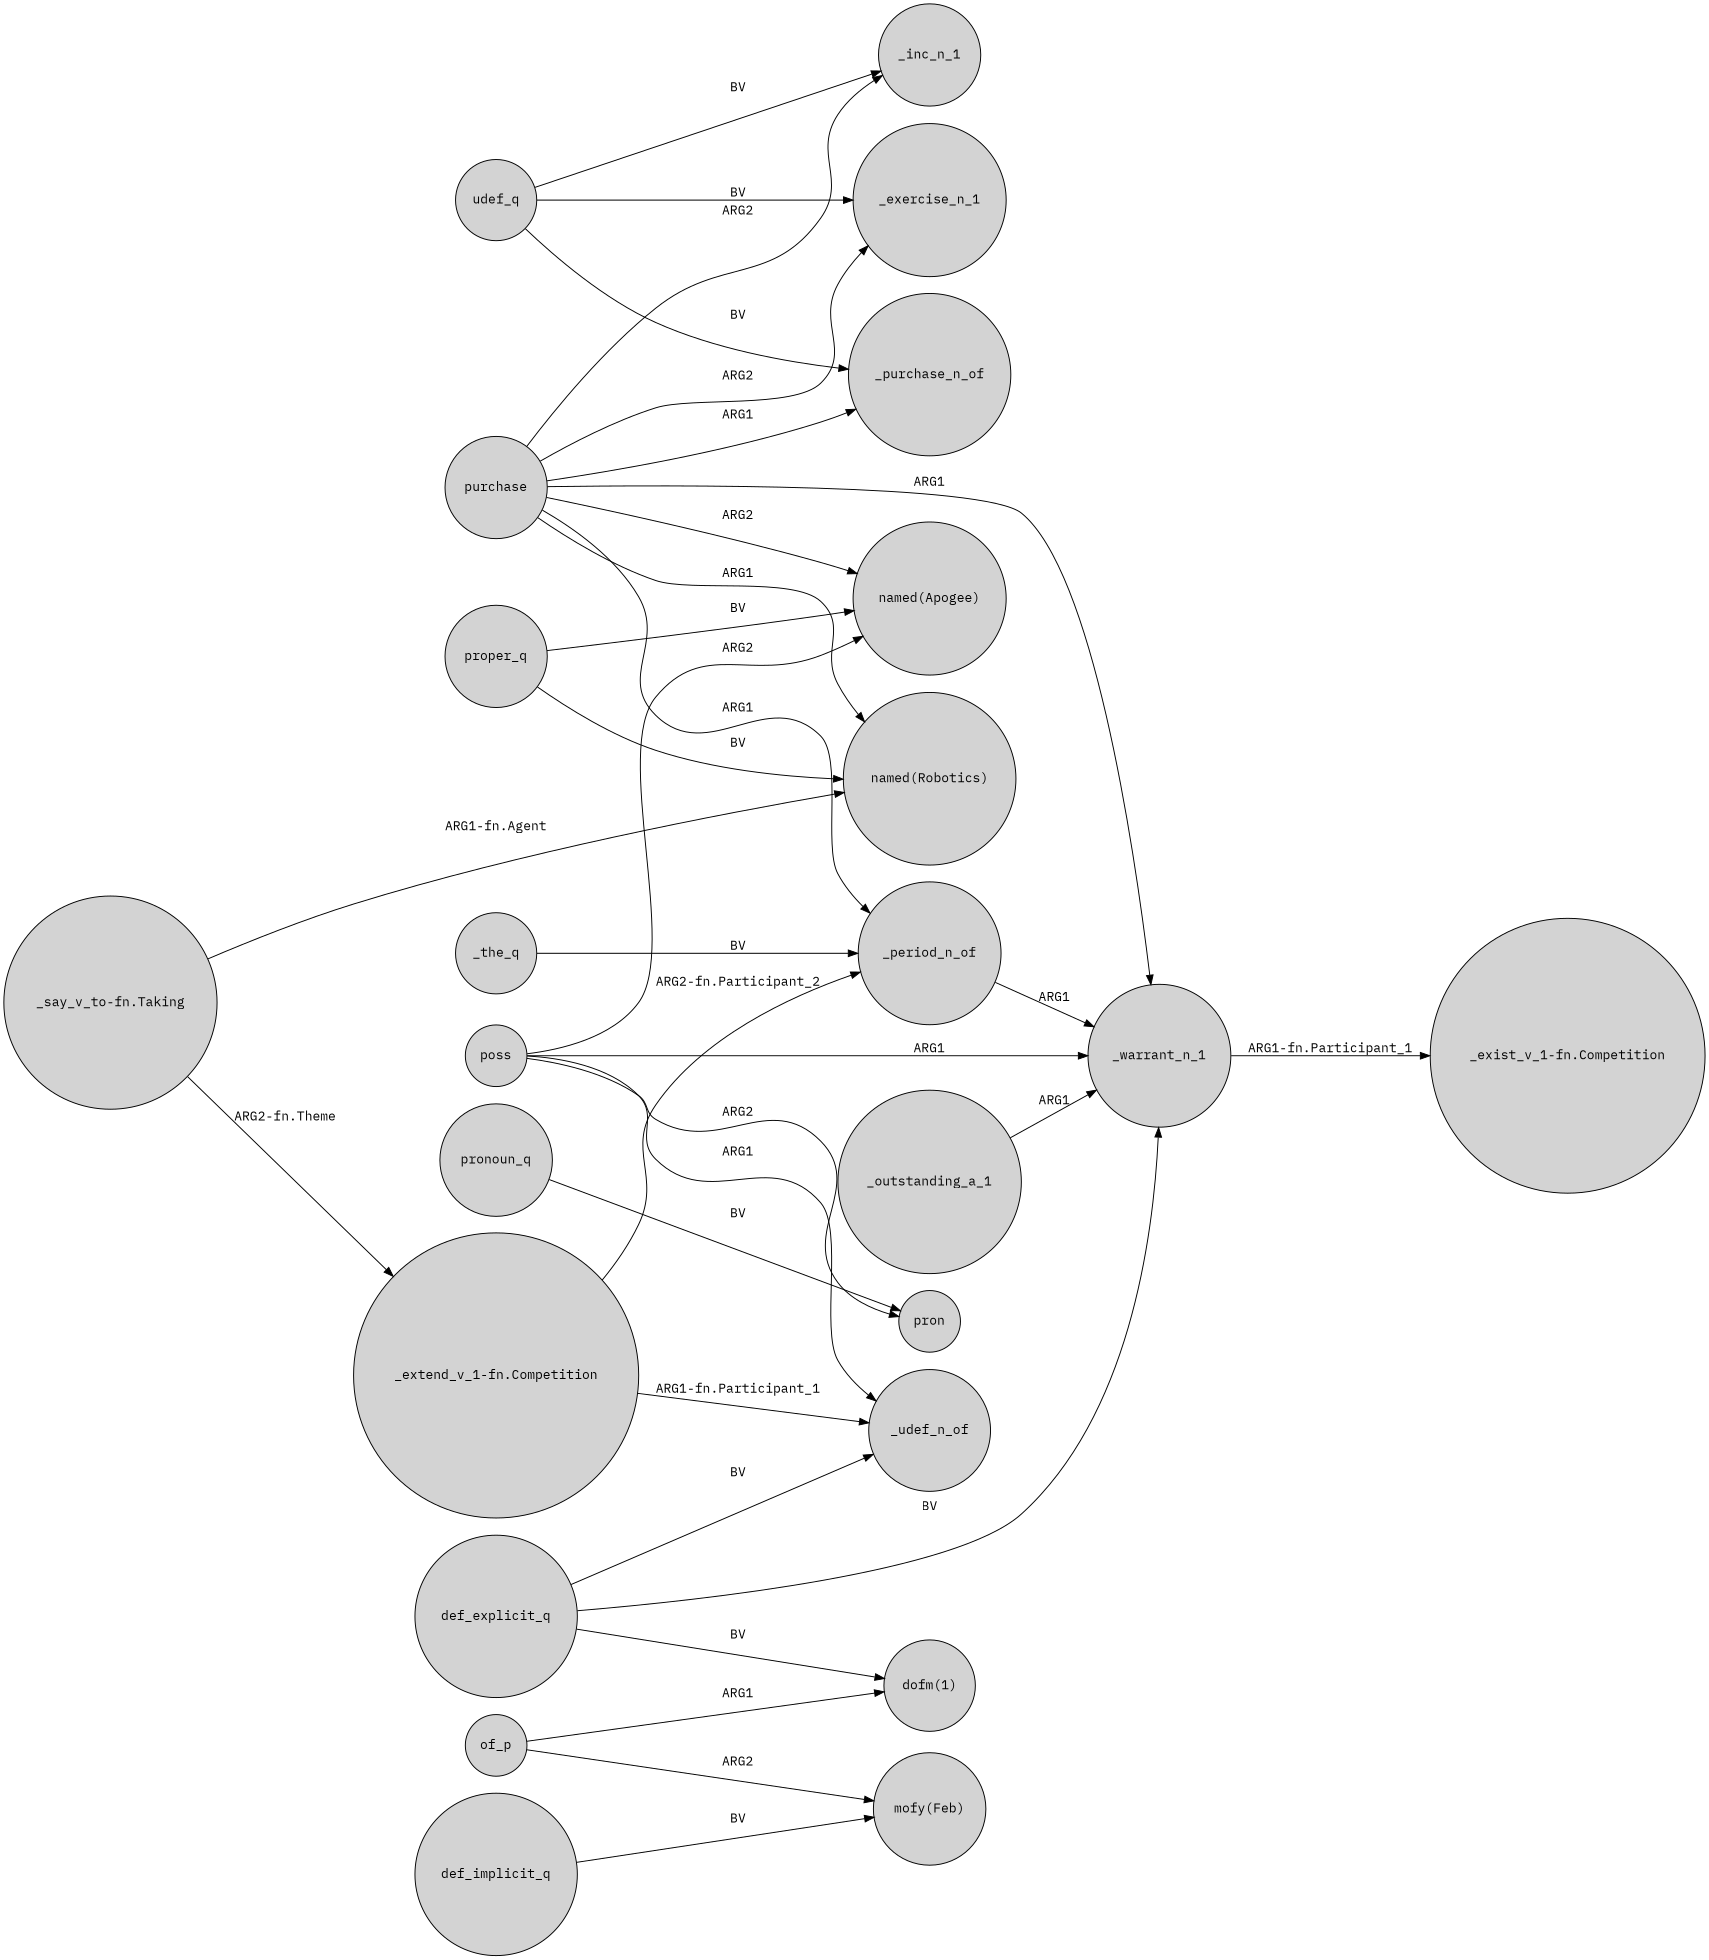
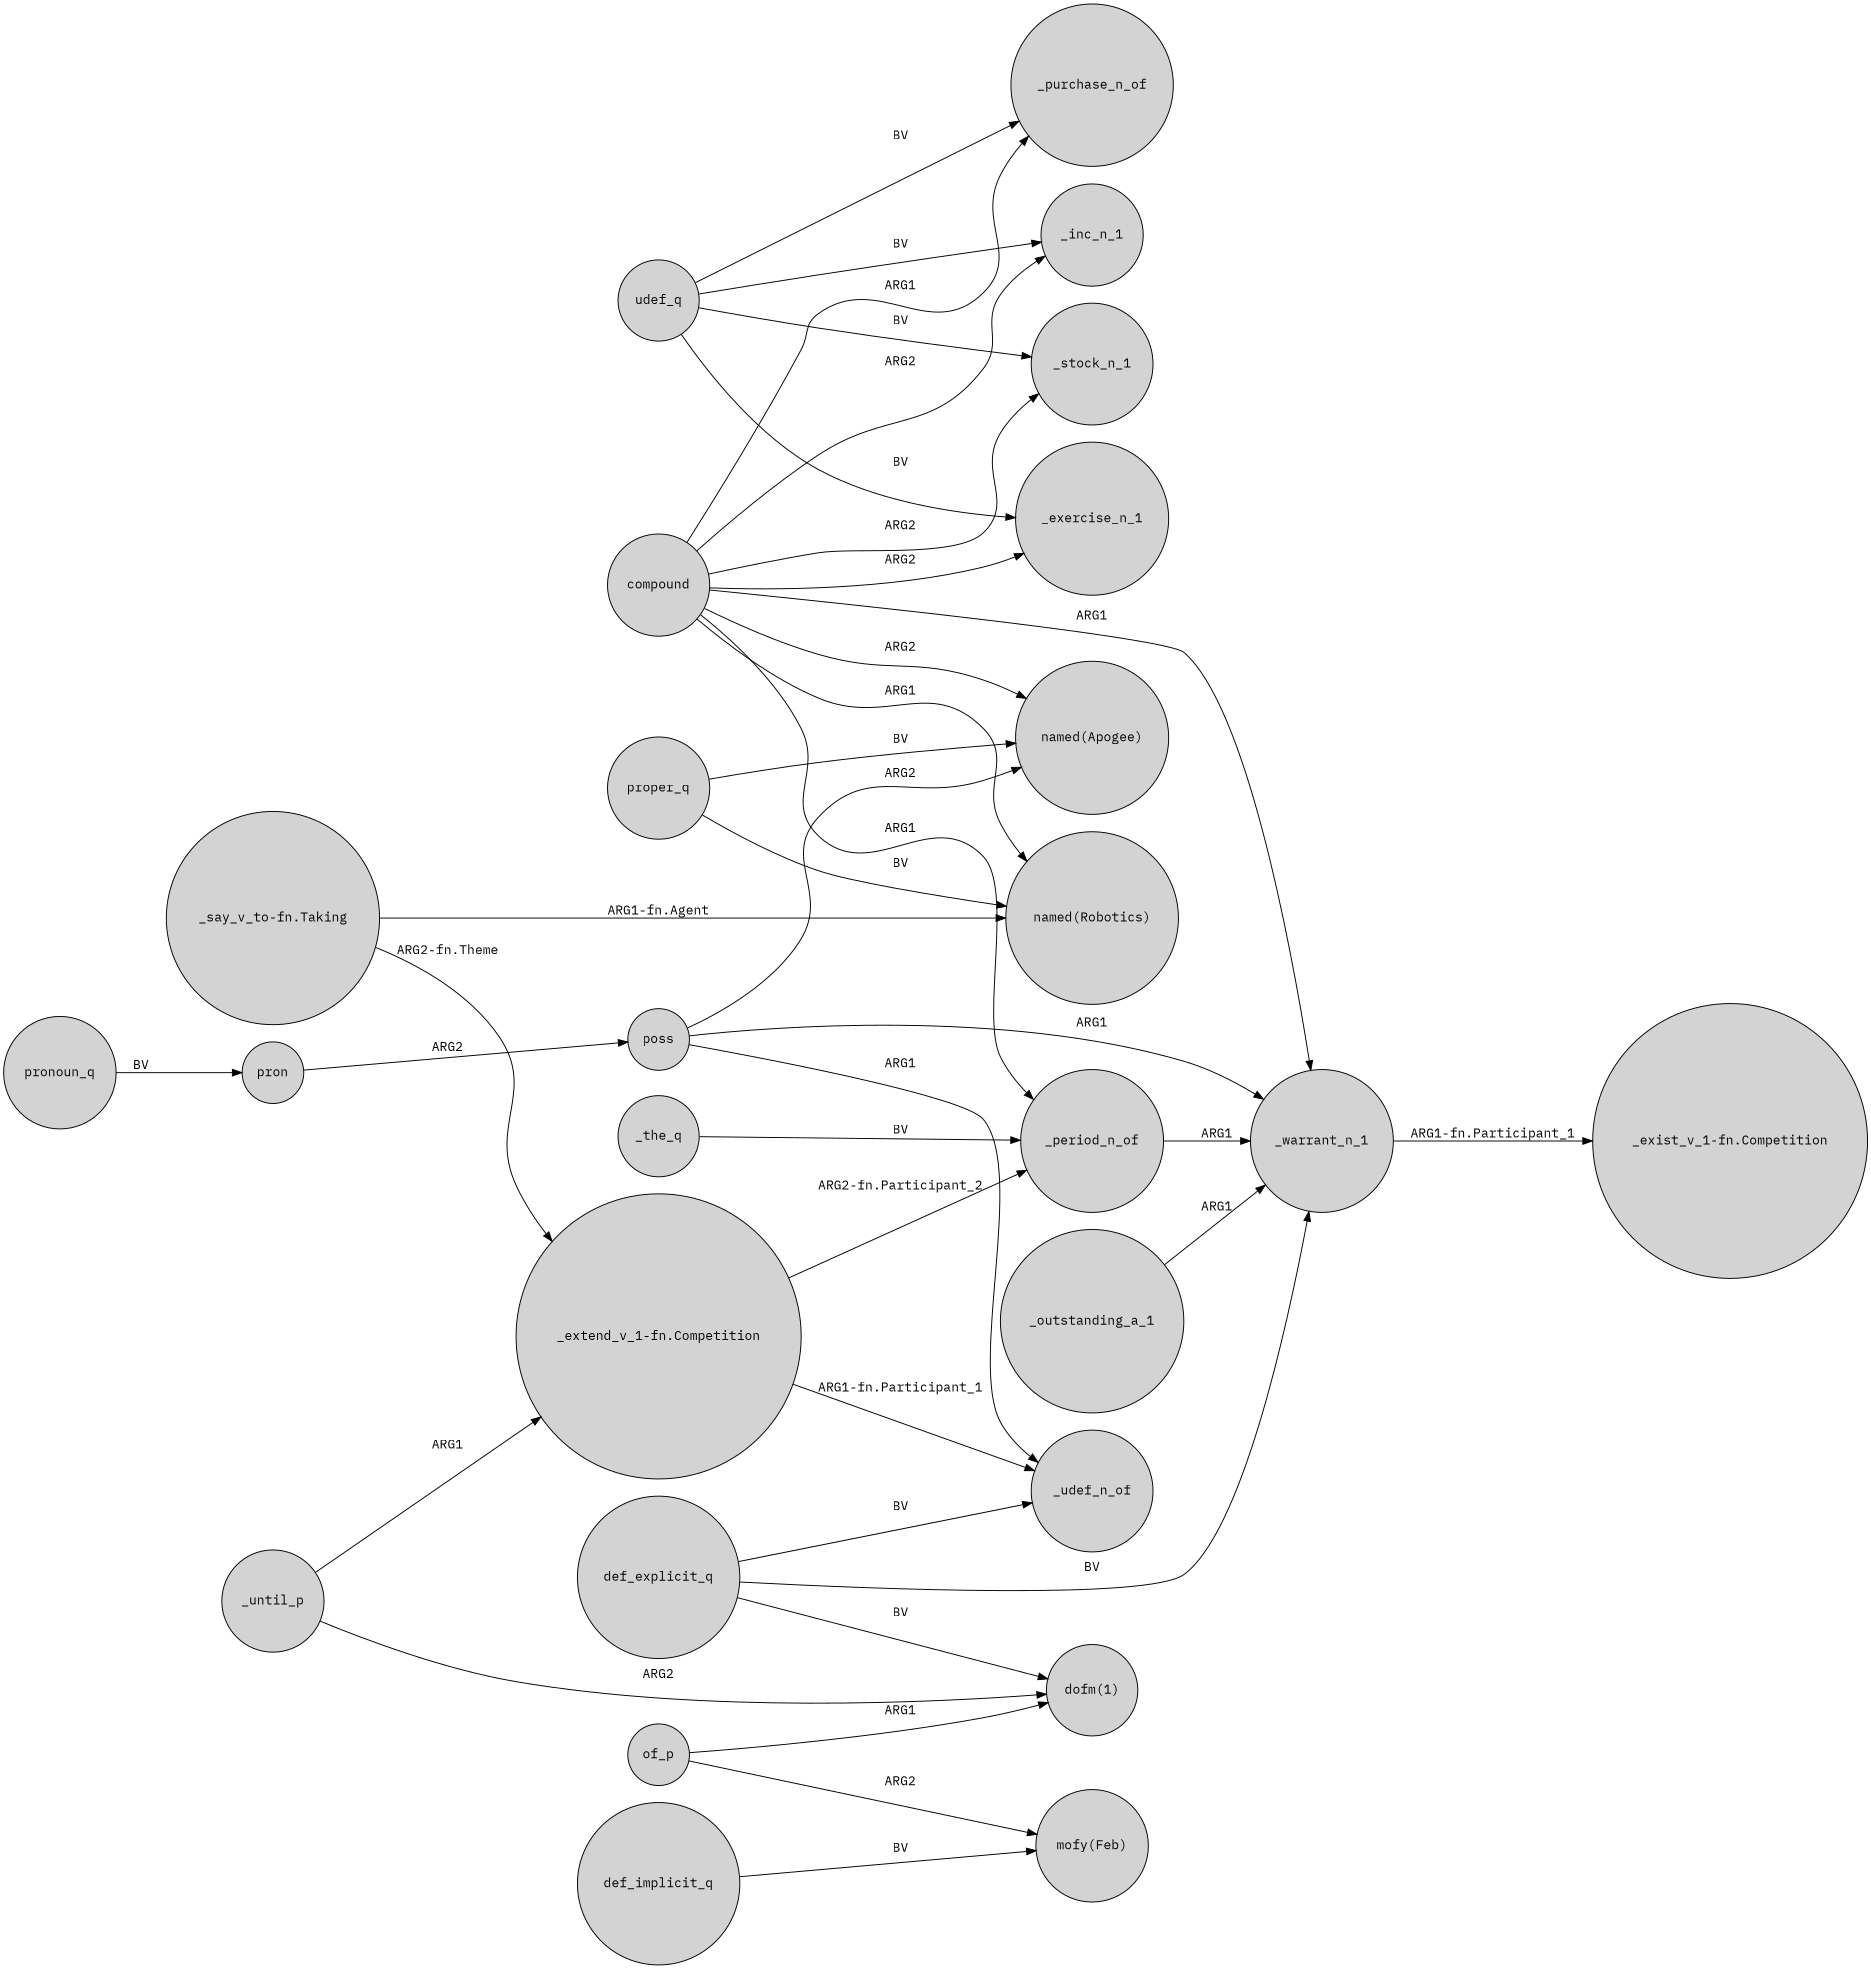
  digraph {
    fontname="IBM Plex Mono"
    rankdir=LR
    node [fontname="IBM Plex Mono" shape=circle style=filled]
    edge [fontname="IBM Plex Mono"]
-   compound [label=purchase]
+   compound
    _purchase_n_of
    "named(Apogee)"
    _period_n_of
    _warrant_n_1
    "named(Robotics)"
    _inc_n_1
+   _stock_n_1
    _exercise_n_1
    "_exist_v_1-fn.Competition"
    def_explicit_q
    n12 [label=_udef_n_of]
    "dofm(1)"
    poss
    pron
    of_p
    "mofy(Feb)"
    "_extend_v_1-fn.Competition"
+   _until_p
    "_say_v_to-fn.Taking"
    _outstanding_a_1
    def_implicit_q
    pronoun_q
    udef_q
    proper_q
    _the_q
    compound -> _purchase_n_of [label=ARG1]
    compound -> "named(Apogee)" [label=ARG2]
    compound -> _period_n_of [label=ARG1]
    compound -> _warrant_n_1 [label=ARG1]
    compound -> "named(Robotics)" [label=ARG1]
    compound -> _inc_n_1 [label=ARG2]
+   compound -> _stock_n_1 [label=ARG2]
    compound -> _exercise_n_1 [label=ARG2]
    _period_n_of -> _warrant_n_1 [label=ARG1]
    _warrant_n_1 -> "_exist_v_1-fn.Competition" [label="ARG1-fn.Participant_1"]
    def_explicit_q -> _warrant_n_1 [label=BV]
    def_explicit_q -> n12 [label=BV]
    def_explicit_q -> "dofm(1)" [label=BV]
    poss -> "named(Apogee)" [label=ARG2]
    poss -> _warrant_n_1 [label=ARG1]
    poss -> n12 [label=ARG1]
-   poss -> pron [label=ARG2]
+   pron -> poss [label=ARG2]
    of_p -> "dofm(1)" [label=ARG1]
    of_p -> "mofy(Feb)" [label=ARG2]
    "_extend_v_1-fn.Competition" -> _period_n_of [label="ARG2-fn.Participant_2"]
    "_extend_v_1-fn.Competition" -> n12 [label="ARG1-fn.Participant_1"]
+   _until_p -> "dofm(1)" [label=ARG2]
+   _until_p -> "_extend_v_1-fn.Competition" [label=ARG1]
    "_say_v_to-fn.Taking" -> "named(Robotics)" [label="ARG1-fn.Agent"]
    "_say_v_to-fn.Taking" -> "_extend_v_1-fn.Competition" [label="ARG2-fn.Theme"]
    _outstanding_a_1 -> _warrant_n_1 [label=ARG1]
    def_implicit_q -> "mofy(Feb)" [label=BV]
    pronoun_q -> pron [label=BV]
    udef_q -> _purchase_n_of [label=BV]
    udef_q -> _inc_n_1 [label=BV]
+   udef_q -> _stock_n_1 [label=BV]
    udef_q -> _exercise_n_1 [label=BV]
    proper_q -> "named(Apogee)" [label=BV]
    proper_q -> "named(Robotics)" [label=BV]
    _the_q -> _period_n_of [label=BV]
  }
